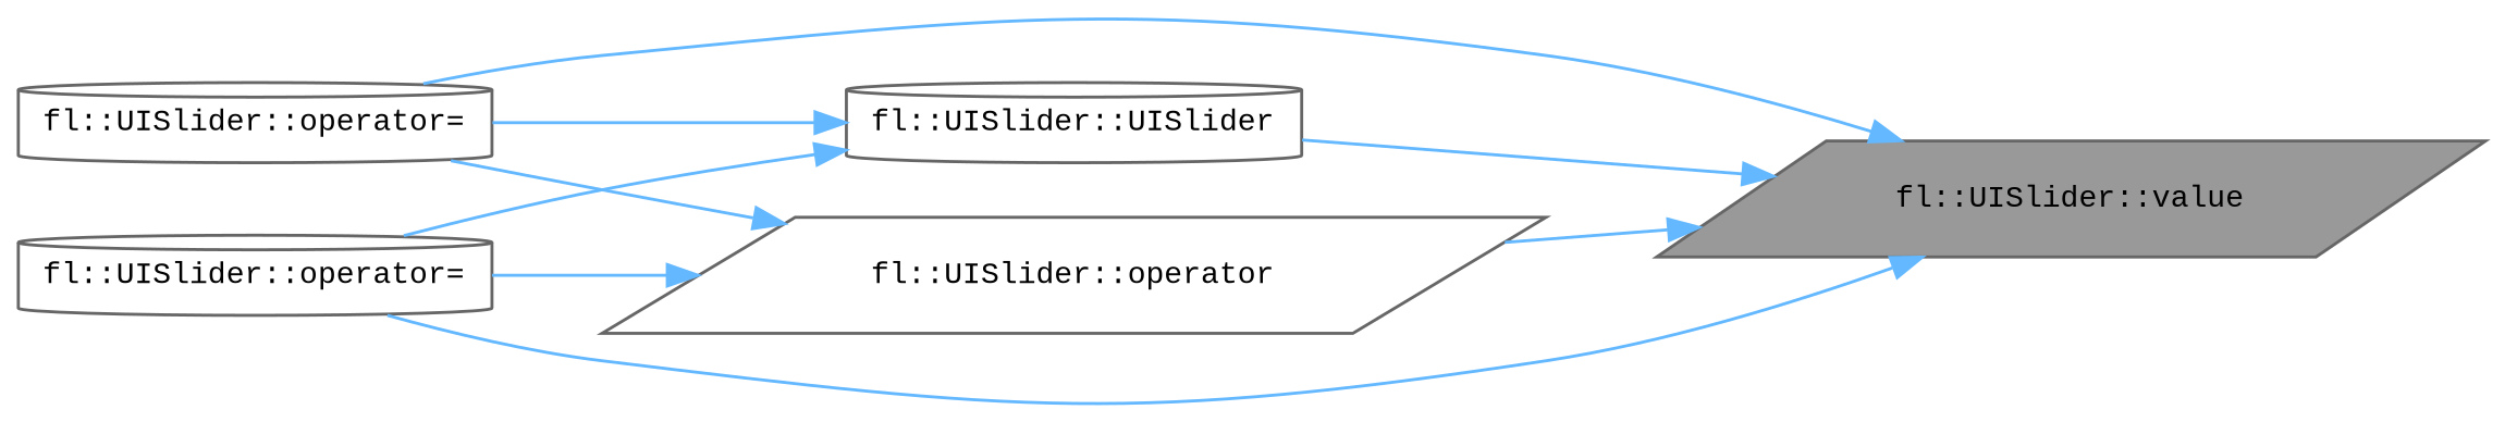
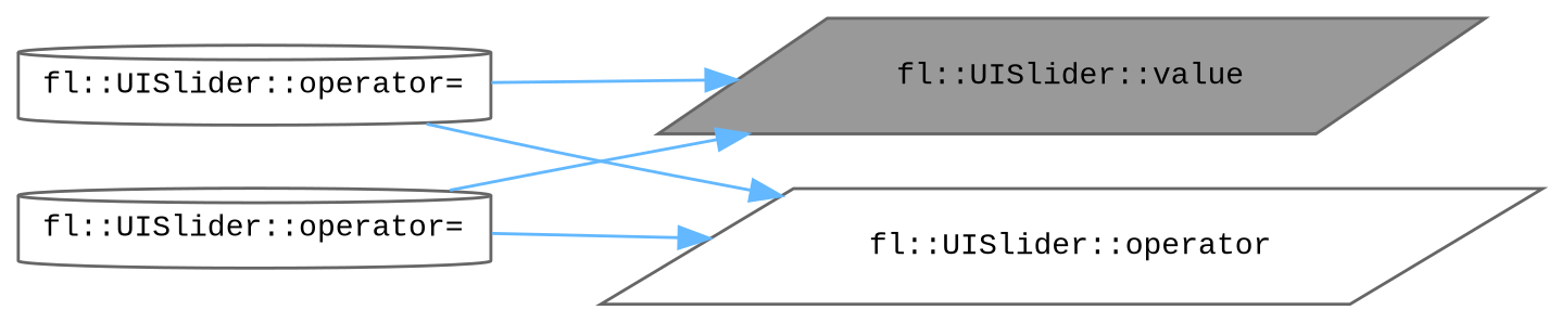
  digraph {
    fontname="Liberation Mono"
    rankdir=RL
    node [color=grey40 fillcolor=white fontname="Liberation Mono" fontsize=10 shape=cylinder style=filled]
    edge [color=steelblue1 dir=back fontname="Liberation Mono" fontsize=10 labelfontname=Helvetica labelfontsize=10 style=solid]
    n1 [color=gray40 fillcolor=grey60 fontcolor=black height=0.2 label="fl::UISlider::value" shape=parallelogram width=0.4]
-   n2 [height=0.2 label="fl::UISlider::UISlider" width=0.4]
    n3 [height=0.2 label="fl::UISlider::operator=" width=0.4]
    n4 [height=0.2 label="fl::UISlider::operator=" width=0.4]
    n5 [height=0.2 label="fl::UISlider::operator" shape=parallelogram width=0.4]
-   n1 -> n2
    n1 -> n3
    n1 -> n4
-   n1 -> n5
-   n2 -> n3
-   n2 -> n4
    n5 -> n3
    n5 -> n4
  }
